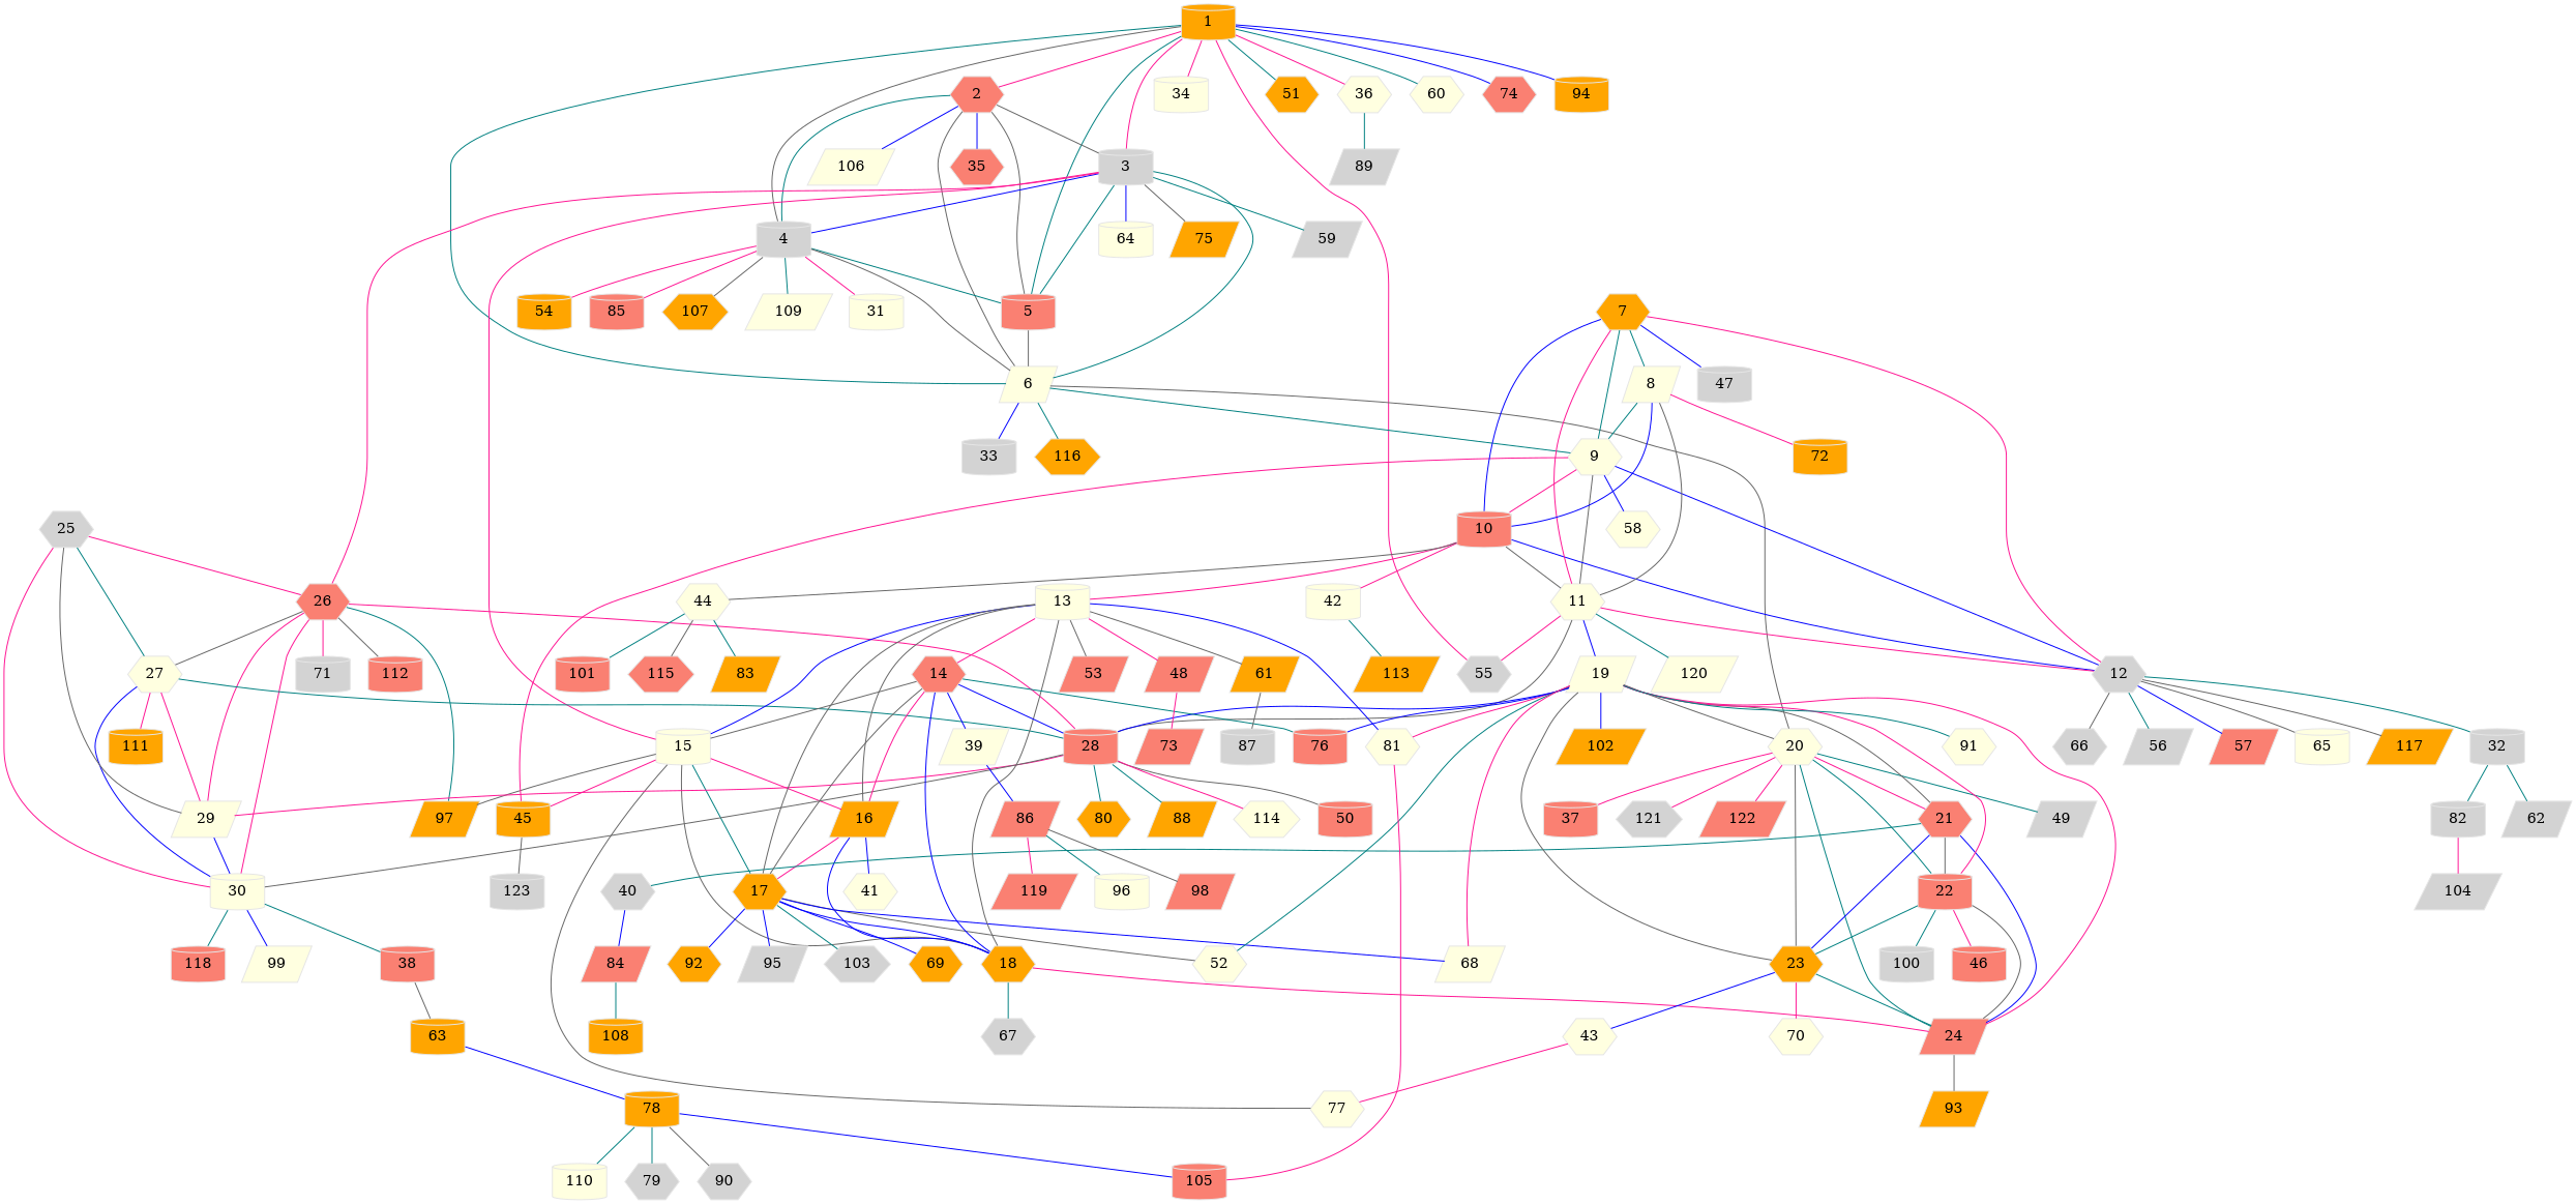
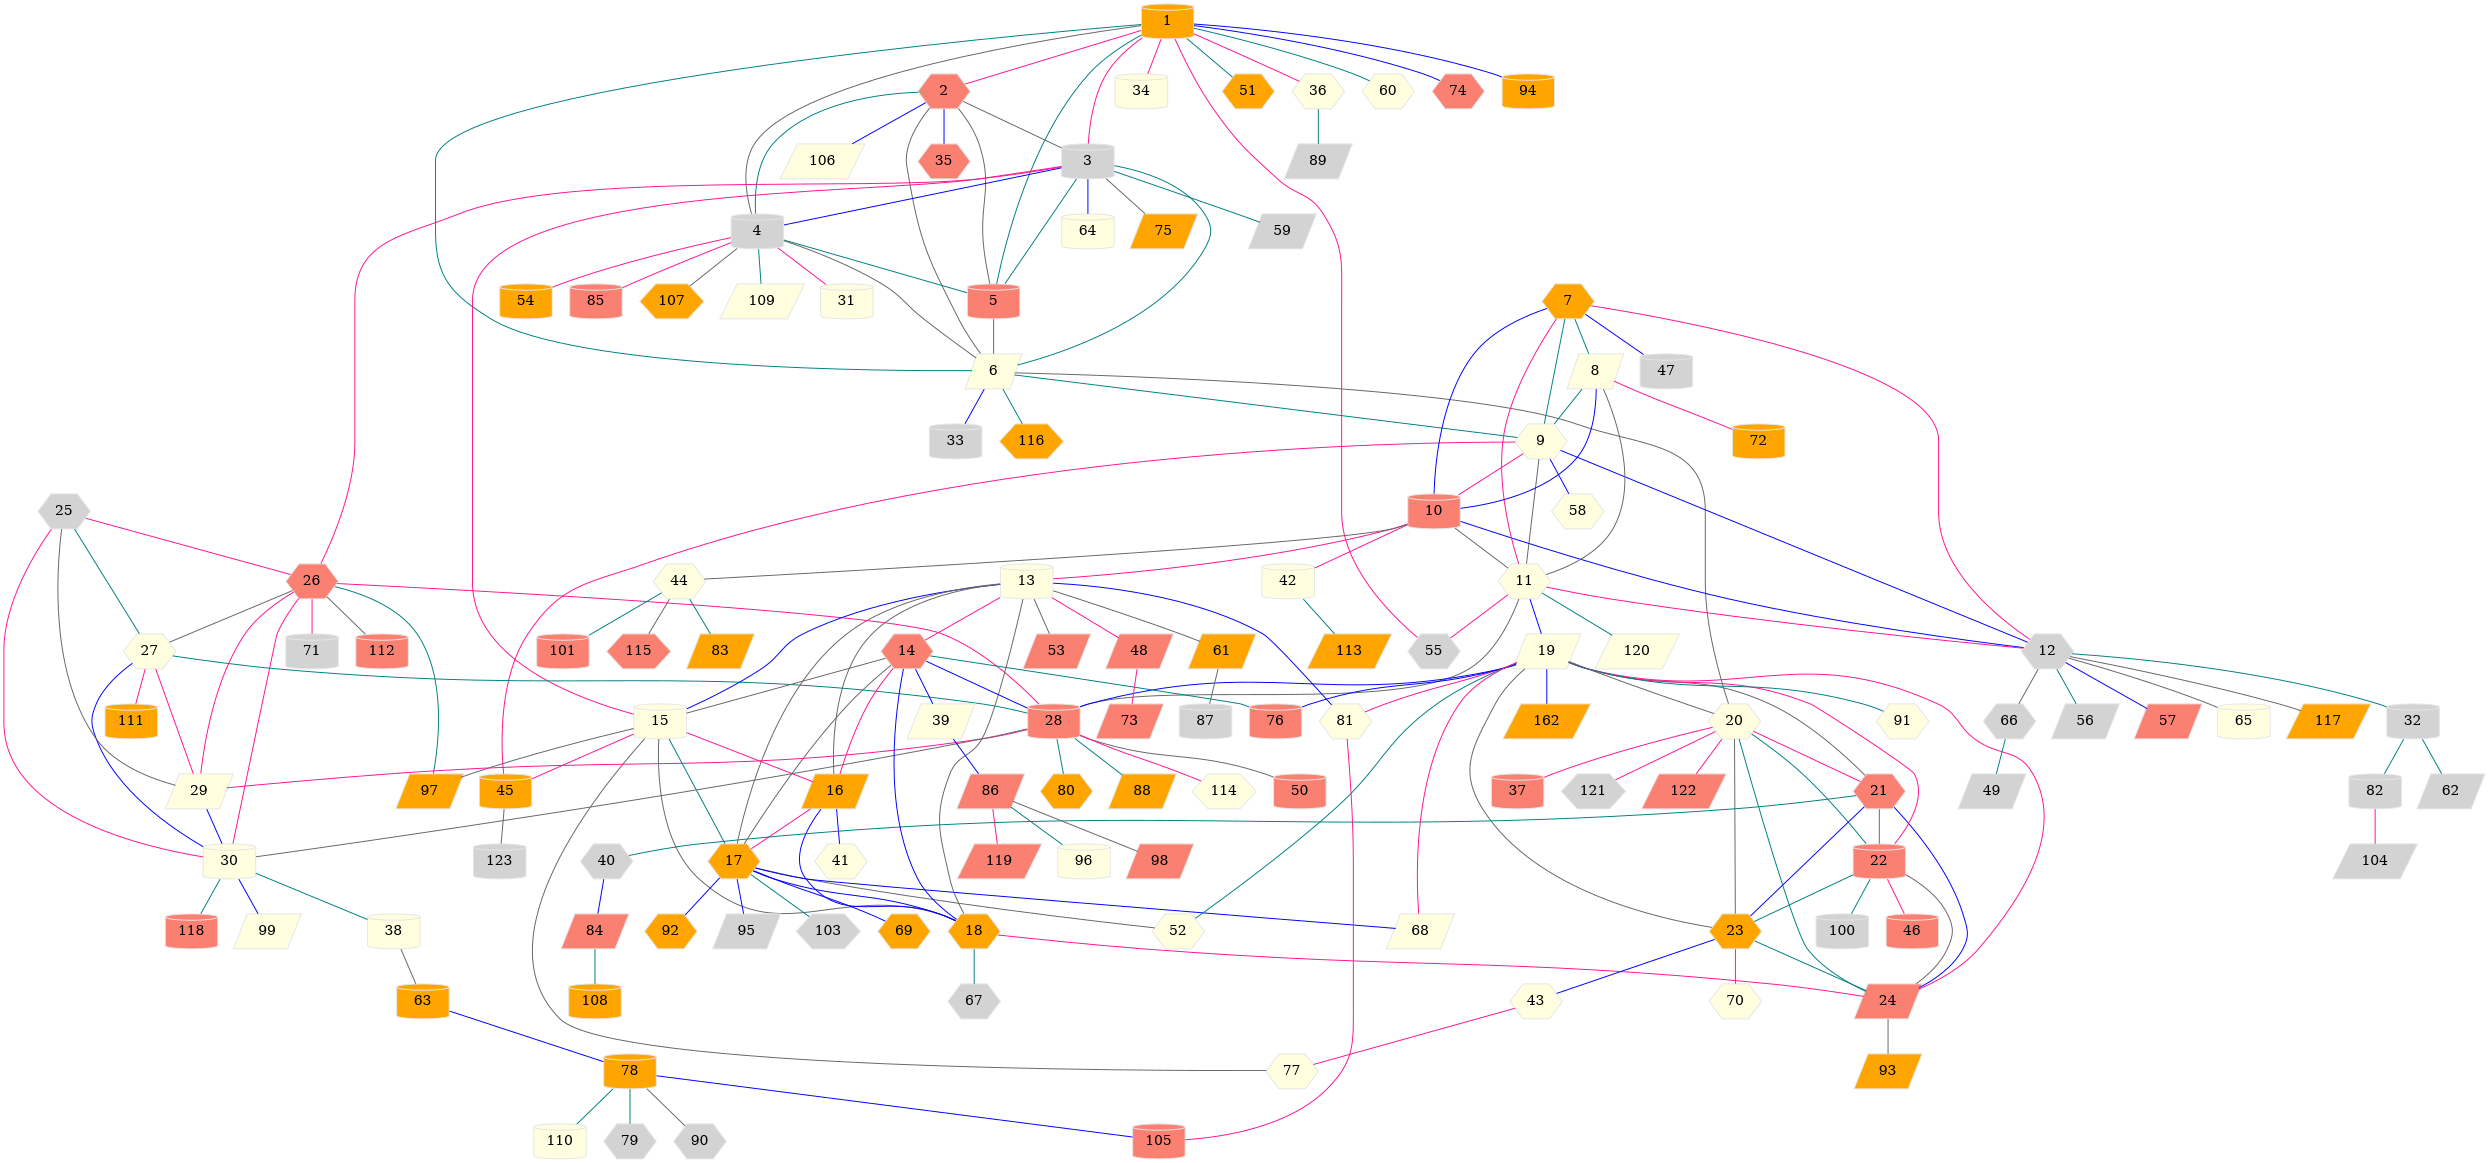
  graph {
    node [color=gray90 fillcolor=lightyellow shape=cylinder style=filled]
    edge [color=deeppink]
    1 [fillcolor=orange]
    2 [fillcolor=salmon shape=hexagon]
    3 [fillcolor=lightgrey]
    4 [fillcolor=lightgrey]
    5 [fillcolor=salmon]
    6 [shape=parallelogram]
    34
    36 [shape=hexagon]
    51 [fillcolor=orange shape=hexagon]
    55 [fillcolor=lightgrey shape=hexagon]
    60 [shape=hexagon]
    74 [fillcolor=salmon shape=hexagon]
    94 [fillcolor=orange]
    35 [fillcolor=salmon shape=hexagon]
    106 [shape=parallelogram]
    15
    26 [fillcolor=salmon shape=hexagon]
    59 [fillcolor=lightgrey shape=parallelogram]
    64
    75 [fillcolor=orange shape=parallelogram]
    31
    54 [fillcolor=orange]
    85 [fillcolor=salmon]
    107 [fillcolor=orange shape=hexagon]
    109 [shape=parallelogram]
    9 [shape=hexagon]
    20 [shape=hexagon]
    33 [fillcolor=lightgrey]
    116 [fillcolor=orange shape=hexagon]
    89 [fillcolor=lightgrey shape=parallelogram]
    45 [fillcolor=orange]
    16 [fillcolor=orange shape=parallelogram]
    17 [fillcolor=orange shape=hexagon]
    18 [fillcolor=orange shape=hexagon]
    77 [shape=hexagon]
    97 [fillcolor=orange shape=parallelogram]
    28 [fillcolor=salmon]
    27 [shape=hexagon]
    29 [shape=parallelogram]
    30
    71 [fillcolor=lightgrey]
    112 [fillcolor=salmon]
    10 [fillcolor=salmon]
    11 [shape=hexagon]
    12 [fillcolor=lightgrey shape=hexagon]
    58 [shape=hexagon]
    24 [fillcolor=salmon shape=parallelogram]
    21 [fillcolor=salmon shape=hexagon]
    22 [fillcolor=salmon]
    23 [fillcolor=orange shape=hexagon]
    37 [fillcolor=salmon]
    49 [fillcolor=lightgrey shape=parallelogram]
    121 [fillcolor=lightgrey shape=hexagon]
    122 [fillcolor=salmon shape=parallelogram]
    7 [fillcolor=orange shape=hexagon]
    8 [shape=parallelogram]
    47 [fillcolor=lightgrey]
    72 [fillcolor=orange]
    13
    42
    44 [shape=hexagon]
    19 [shape=parallelogram]
    120 [shape=parallelogram]
    32 [fillcolor=lightgrey]
    56 [fillcolor=lightgrey shape=parallelogram]
    57 [fillcolor=salmon shape=parallelogram]
    65
    66 [fillcolor=lightgrey shape=hexagon]
    117 [fillcolor=orange shape=parallelogram]
    123 [fillcolor=lightgrey]
    14 [fillcolor=salmon shape=hexagon]
    48 [fillcolor=salmon shape=parallelogram]
    53 [fillcolor=salmon shape=parallelogram]
    61 [fillcolor=orange shape=parallelogram]
    81 [shape=hexagon]
    113 [fillcolor=orange shape=parallelogram]
    83 [fillcolor=orange shape=parallelogram]
    101 [fillcolor=salmon]
    115 [fillcolor=salmon shape=hexagon]
    76 [fillcolor=salmon]
    52 [shape=hexagon]
    68 [shape=parallelogram]
    91 [shape=hexagon]
-   102 [fillcolor=orange shape=parallelogram]
+   102 [fillcolor=orange shape=parallelogram label=162]
    50 [fillcolor=salmon]
    80 [fillcolor=orange shape=hexagon]
    88 [fillcolor=orange shape=parallelogram]
    114 [shape=hexagon]
    62 [fillcolor=lightgrey shape=parallelogram]
    82 [fillcolor=lightgrey]
    39 [shape=parallelogram]
    41 [shape=hexagon]
    69 [fillcolor=orange shape=hexagon]
    92 [fillcolor=orange shape=hexagon]
    95 [fillcolor=lightgrey shape=parallelogram]
    103 [fillcolor=lightgrey shape=hexagon]
    67 [fillcolor=lightgrey shape=hexagon]
    73 [fillcolor=salmon shape=parallelogram]
    87 [fillcolor=lightgrey]
    105 [fillcolor=salmon]
    86 [fillcolor=salmon shape=parallelogram]
    93 [fillcolor=orange shape=parallelogram]
    40 [fillcolor=lightgrey shape=hexagon]
    46 [fillcolor=salmon]
    100 [fillcolor=lightgrey]
    43 [shape=hexagon]
    70 [shape=hexagon]
    84 [fillcolor=salmon shape=parallelogram]
    25 [fillcolor=lightgrey shape=hexagon]
    111 [fillcolor=orange]
-   38 [fillcolor=salmon]
+   38
    99 [shape=parallelogram]
    118 [fillcolor=salmon]
    63 [fillcolor=orange]
    104 [fillcolor=lightgrey shape=parallelogram]
    78 [fillcolor=orange]
    96
    98 [fillcolor=salmon shape=parallelogram]
    119 [fillcolor=salmon shape=parallelogram]
    108 [fillcolor=orange]
    79 [fillcolor=lightgrey shape=hexagon]
    90 [fillcolor=lightgrey shape=hexagon]
    110
    1 -- 2
    1 -- 3
    1 -- 4 [color=gray40]
    1 -- 5 [color=teal]
    1 -- 6 [color=teal]
    1 -- 34
    1 -- 36
    1 -- 51 [color=teal]
    1 -- 55
    1 -- 60 [color=teal]
    1 -- 74 [color=blue]
    1 -- 94 [color=blue]
    2 -- 3 [color=gray40]
    2 -- 4 [color=teal]
    2 -- 5 [color=gray40]
    2 -- 6 [color=gray40]
    2 -- 35 [color=blue]
    2 -- 106 [color=blue]
    3 -- 4 [color=blue]
    3 -- 5 [color=teal]
    3 -- 6 [color=teal]
    3 -- 15
    3 -- 26
    3 -- 59 [color=teal]
    3 -- 64 [color=blue]
    3 -- 75 [color=gray40]
    4 -- 5 [color=teal]
    4 -- 6 [color=gray40]
    4 -- 31
    4 -- 54
    4 -- 85
    4 -- 107 [color=gray40]
    4 -- 109 [color=teal]
    5 -- 6 [color=gray40]
    6 -- 9 [color=teal]
    6 -- 20 [color=gray40]
    6 -- 33 [color=blue]
    6 -- 116 [color=teal]
    36 -- 89 [color=teal]
    15 -- 45
    15 -- 16
    15 -- 17 [color=teal]
    15 -- 18 [color=gray40]
    15 -- 77 [color=gray40]
    15 -- 97 [color=gray40]
    26 -- 97 [color=teal]
    26 -- 28
    26 -- 27 [color=gray40]
    26 -- 29
    26 -- 30
    26 -- 71
    26 -- 112 [color=gray40]
    9 -- 45
    9 -- 10
    9 -- 11 [color=gray40]
    9 -- 12 [color=blue]
    9 -- 58 [color=blue]
    20 -- 24 [color=teal]
    20 -- 21
    20 -- 22 [color=teal]
    20 -- 23 [color=gray40]
    20 -- 37
-   20 -- 49 [color=teal]
+   66 -- 49 [color=teal]
    20 -- 121
    20 -- 122
    45 -- 123 [color=gray40]
    16 -- 17
    16 -- 18 [color=blue]
    16 -- 41 [color=blue]
    17 -- 18 [color=blue]
    17 -- 52 [color=gray40]
    17 -- 68 [color=blue]
    17 -- 69 [color=blue]
    17 -- 92 [color=blue]
    17 -- 95 [color=blue]
    17 -- 103 [color=teal]
    18 -- 24
    18 -- 67 [color=teal]
    28 -- 29
    28 -- 30 [color=gray40]
    28 -- 50 [color=gray40]
    28 -- 80 [color=teal]
    28 -- 88 [color=teal]
    28 -- 114
    27 -- 28 [color=teal]
    27 -- 29
    27 -- 30 [color=blue]
    27 -- 111
    29 -- 30 [color=blue]
    30 -- 38 [color=teal]
    30 -- 99 [color=blue]
    30 -- 118 [color=teal]
    10 -- 11 [color=gray40]
    10 -- 12 [color=blue]
    10 -- 13
    10 -- 42
    10 -- 44 [color=gray40]
    11 -- 55
    11 -- 28 [color=gray40]
    11 -- 12
    11 -- 19 [color=blue]
    11 -- 120 [color=teal]
    12 -- 32 [color=teal]
    12 -- 56 [color=teal]
    12 -- 57 [color=blue]
    12 -- 65 [color=gray40]
    12 -- 66 [color=gray40]
    12 -- 117 [color=gray40]
    24 -- 93 [color=gray40]
    21 -- 24 [color=blue]
    21 -- 22 [color=gray40]
    21 -- 23 [color=blue]
    21 -- 40 [color=teal]
    22 -- 24 [color=gray40]
    22 -- 23 [color=teal]
    22 -- 46
    22 -- 100 [color=teal]
    23 -- 24 [color=teal]
    23 -- 43 [color=blue]
    23 -- 70
    7 -- 9 [color=teal]
    7 -- 10 [color=blue]
    7 -- 11
    7 -- 12
    7 -- 8 [color=teal]
    7 -- 47 [color=blue]
    8 -- 9 [color=teal]
    8 -- 10 [color=blue]
    8 -- 11 [color=gray40]
    8 -- 72
    13 -- 15 [color=blue]
    13 -- 16 [color=gray40]
    13 -- 17 [color=gray40]
    13 -- 18 [color=gray40]
    13 -- 14
    13 -- 48
    13 -- 53 [color=gray40]
    13 -- 61 [color=gray40]
    13 -- 81 [color=blue]
    42 -- 113 [color=teal]
    44 -- 83 [color=teal]
    44 -- 101 [color=teal]
    44 -- 115 [color=gray40]
    19 -- 20 [color=gray40]
    19 -- 28 [color=blue]
    19 -- 24
    19 -- 21 [color=gray40]
    19 -- 22
    19 -- 23 [color=gray40]
    19 -- 81
    19 -- 76 [color=blue]
    19 -- 52 [color=teal]
    19 -- 68
    19 -- 91 [color=teal]
    19 -- 102 [color=blue]
    32 -- 62 [color=teal]
    32 -- 82 [color=teal]
    14 -- 15 [color=gray40]
    14 -- 16
    14 -- 17 [color=gray40]
    14 -- 18 [color=blue]
    14 -- 28 [color=blue]
    14 -- 76 [color=teal]
    14 -- 39 [color=blue]
    48 -- 73
    61 -- 87 [color=gray40]
    81 -- 105
    82 -- 104
    39 -- 86 [color=blue]
    86 -- 96 [color=teal]
    86 -- 98 [color=gray40]
    86 -- 119
    40 -- 84 [color=blue]
    43 -- 77
    84 -- 108 [color=teal]
    25 -- 26
    25 -- 27 [color=teal]
    25 -- 29 [color=gray40]
    25 -- 30
    38 -- 63 [color=gray40]
    63 -- 78 [color=blue]
    78 -- 105 [color=blue]
    78 -- 79 [color=teal]
    78 -- 90 [color=gray40]
    78 -- 110 [color=teal]
  }
